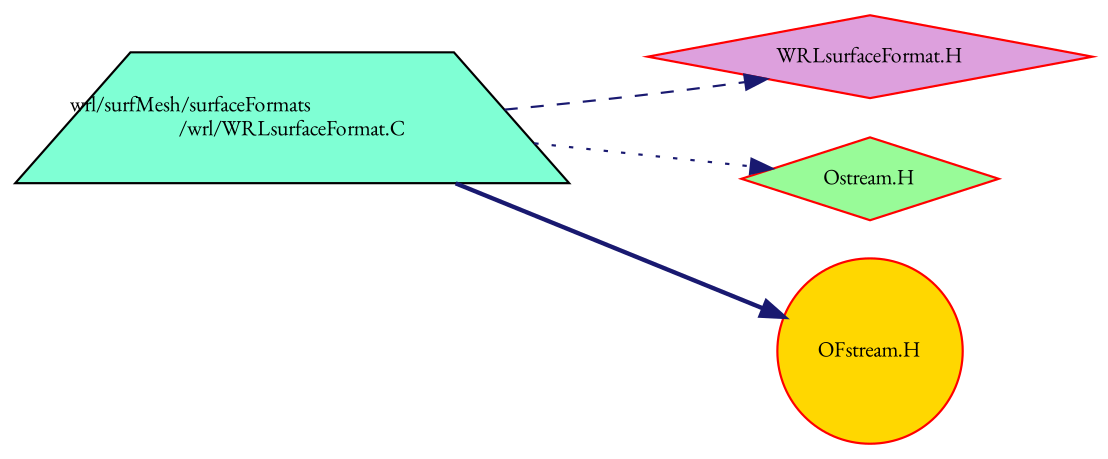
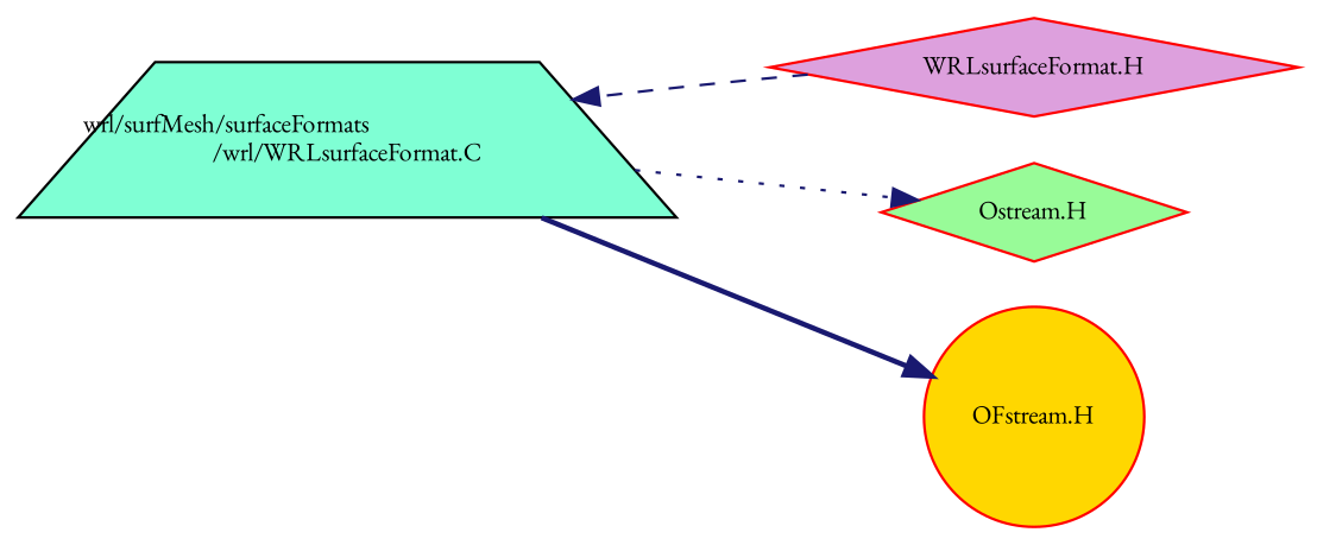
  digraph {
    fontname="EB Garamond"
    rankdir=LR
    node [color=red fontname="EB Garamond" fontsize=10 shape=diamond style=filled]
    edge [color=midnightblue fontname="EB Garamond" fontsize=10 labelfontname=FreeSans labelfontsize=10]
    n1 [color=black fillcolor=aquamarine fontcolor=black height=0.2 label="wrl/surfMesh/surfaceFormats\l/wrl/WRLsurfaceFormat.C" shape=trapezium width=0.4]
    n2 [fillcolor=plum height=0.2 label="WRLsurfaceFormat.H" width=0.4]
    n3 [fillcolor=palegreen height=0.2 label="Ostream.H" width=0.4]
    n4 [fillcolor=gold height=0.2 label="OFstream.H" shape=circle width=0.4]
-   n1 -> n2 [style=dashed]
+   n2 -> n1 [style=dashed]
    n1 -> n3 [style=dotted]
    n1 -> n4 [style=bold]
  }
